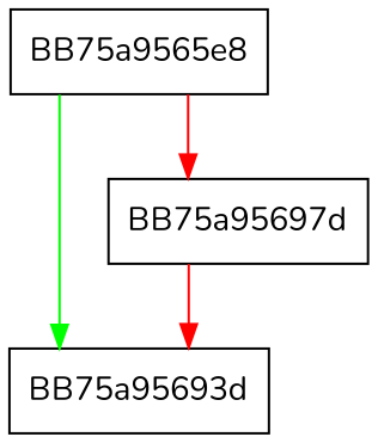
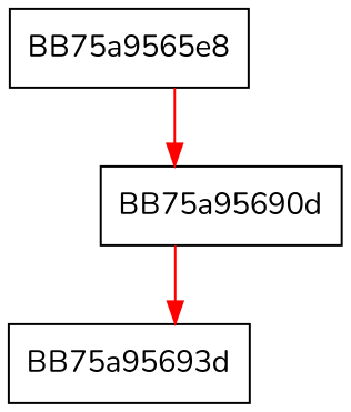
  digraph {
    fontname=Nunito
    splines=ortho
    node [fontname=Nunito shape=box]
    edge [color=red fontname=Nunito]
    n1 [label=BB75a9565e8]
    BB75a95693d
-   BB75a95690d [label=BB75a95697d]
-   n1 -> BB75a95693d [color=green]
+   BB75a95690d
    n1 -> BB75a95690d
    BB75a95690d -> BB75a95693d
  }
